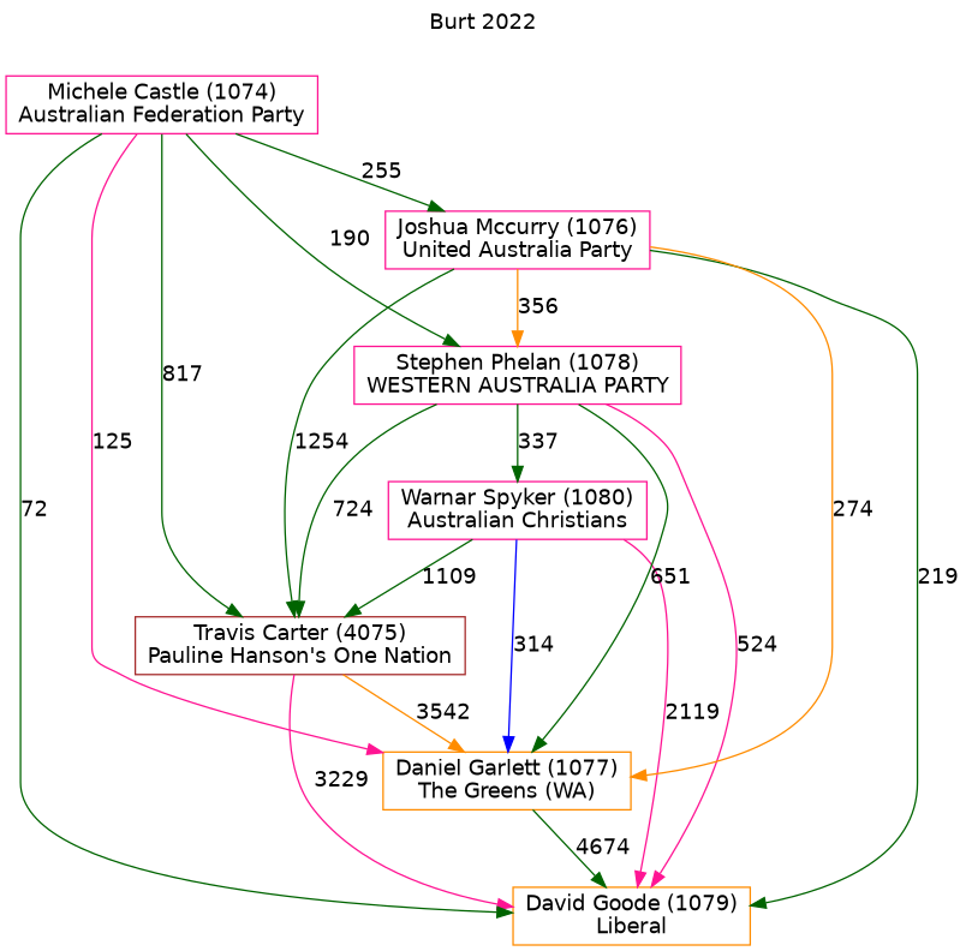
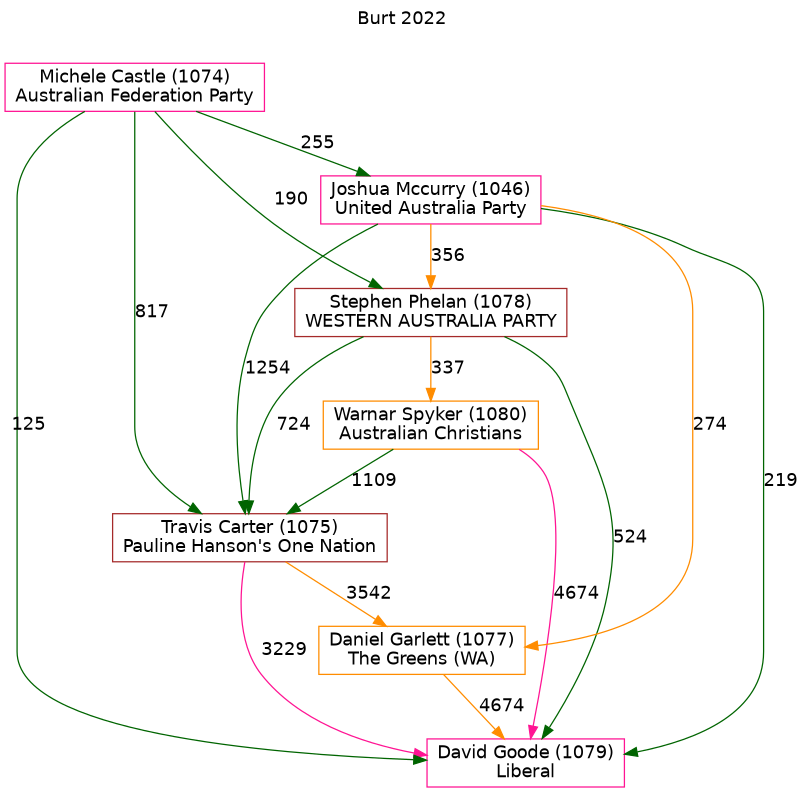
  digraph {
    fontname="DejaVu Sans"
    label="Burt 2022"
    labelloc=t
    mclimit=10
    node [color=darkorange fontname="DejaVu Sans" shape=box]
    edge [color=darkgreen fontname="DejaVu Sans"]
-   n1 [label="David Goode (1079)\nLiberal"]
+   n1 [color=deeppink label="David Goode (1079)\nLiberal"]
    n2 [label="Daniel Garlett (1077)\nThe Greens (WA)"]
-   n3 [color=brown label="Travis Carter (4075)\nPauline Hanson's One Nation"]
-   n4 [color=deeppink label="Warnar Spyker (1080)\nAustralian Christians"]
-   n5 [color=deeppink label="Stephen Phelan (1078)\nWESTERN AUSTRALIA PARTY"]
-   n6 [color=deeppink label="Joshua Mccurry (1076)\nUnited Australia Party"]
+   n3 [color=brown label="Travis Carter (1075)\nPauline Hanson's One Nation"]
+   n4 [label="Warnar Spyker (1080)\nAustralian Christians"]
+   n5 [color=brown label="Stephen Phelan (1078)\nWESTERN AUSTRALIA PARTY"]
+   n6 [color=deeppink label="Joshua Mccurry (1046)\nUnited Australia Party"]
    n7 [color=deeppink label="Michele Castle (1074)\nAustralian Federation Party"]
-   n2 -> n1 [label=4674]
+   n2 -> n1 [color=darkorange label=4674]
    n3 -> n1 [color=deeppink label=3229]
    n3 -> n2 [color=darkorange label=3542]
-   n4 -> n1 [color=deeppink label=2119]
-   n4 -> n2 [color=blue label=314]
+   n4 -> n1 [color=deeppink label=4674]
    n4 -> n3 [label=1109]
-   n5 -> n1 [color=deeppink label=524]
-   n5 -> n2 [label=651]
+   n5 -> n1 [label=524]
    n5 -> n3 [label=724]
-   n5 -> n4 [label=337]
+   n5 -> n4 [color=darkorange label=337]
    n6 -> n1 [label=219]
    n6 -> n2 [color=darkorange label=274]
    n6 -> n3 [label=1254]
    n6 -> n5 [color=darkorange label=356]
-   n7 -> n1 [label=72]
-   n7 -> n2 [color=deeppink label=125]
+   n7 -> n1 [label=125]
    n7 -> n3 [label=817]
    n7 -> n5 [label=190]
    n7 -> n6 [label=255]
  }
